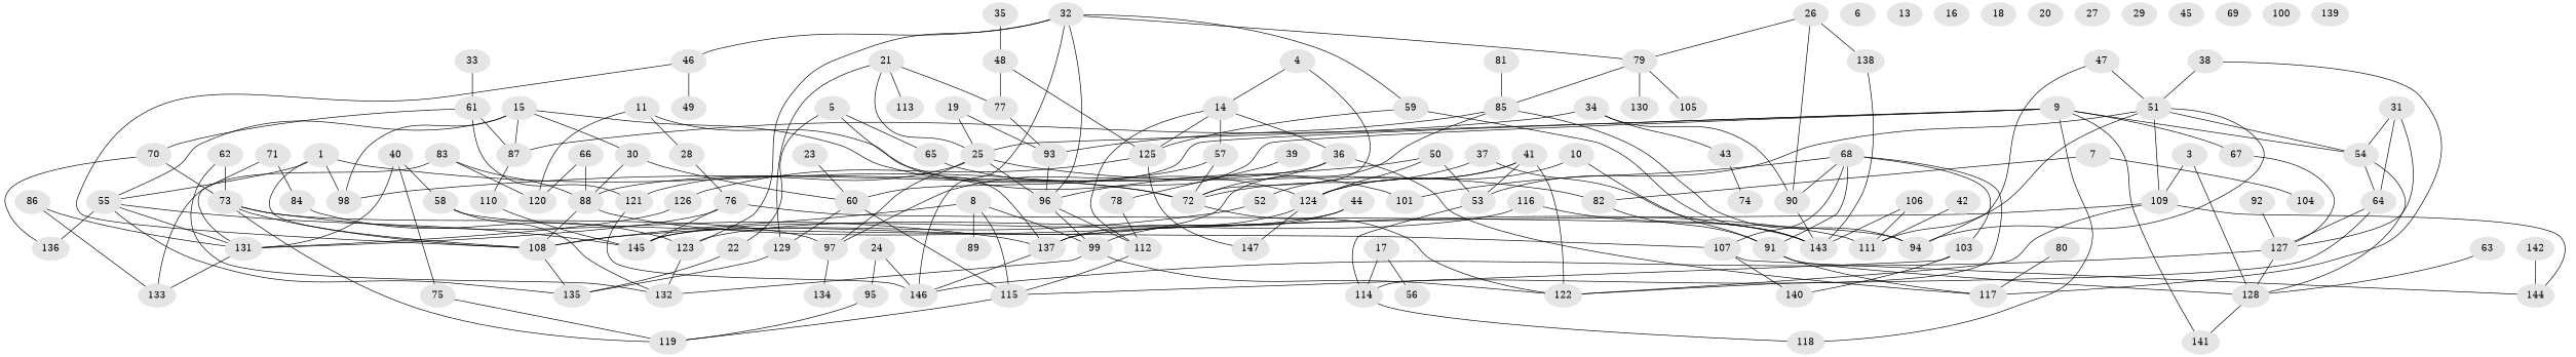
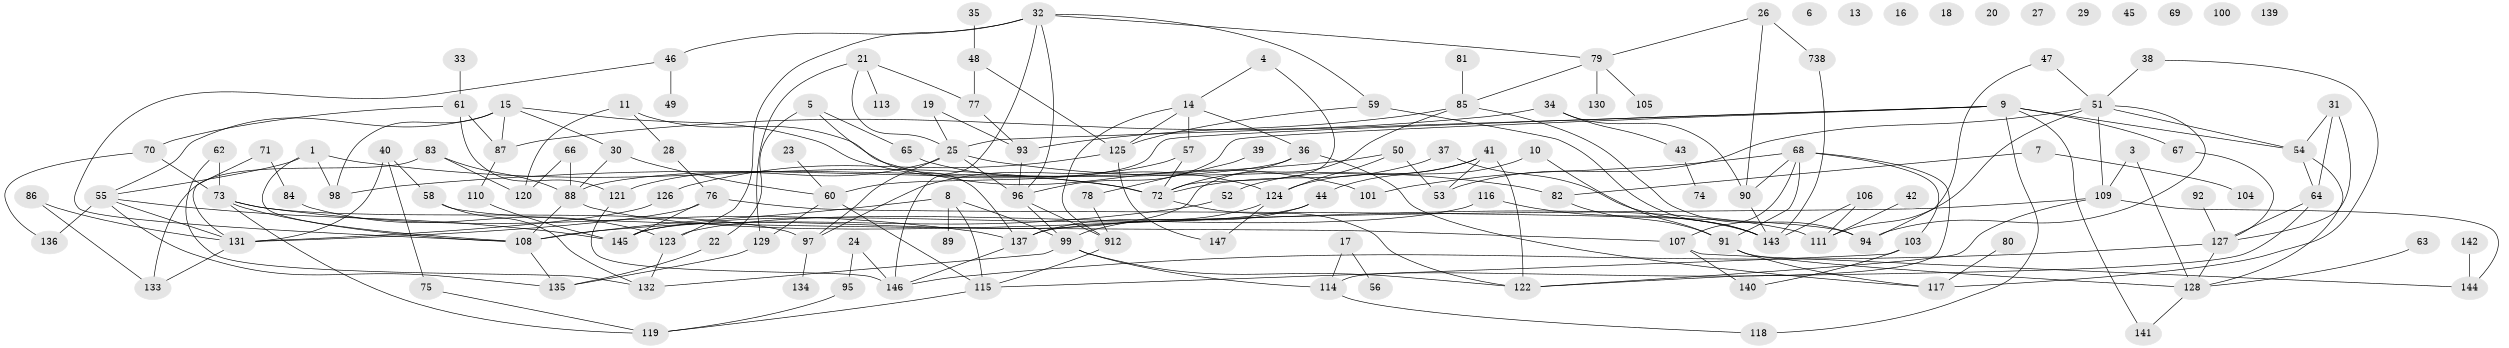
  graph {
    node [color=gray90 style=filled]
    1
    55
    72
    98
    108
    135
    131
    145
    136
    122
    15
    30
    87
    3
    109
    128
    137
    144
    141
    4
    14
    36
    57
-   112
+   112 [label=912]
    125
    5
    22
    65
    124
    146
    6
    7
    104
    82
    91
    8
    89
    99
    115
    114
    132
    119
    9
    25
    54
    60
    67
    96
    118
    97
    121
    64
    129
    127
    10
    117
    147
    11
    28
    101
    120
    76
    26
    79
    90
-   138
+   138 [label=738]
    13
    88
    126
    110
    16
    17
    56
    18
    19
    93
    20
    21
    77
    113
    23
    24
    95
    134
    85
    105
    130
    143
    27
    94
    29
    111
    31
    32
    46
    59
    123
    49
    33
    61
    70
    34
    43
    74
    35
    48
    37
    38
    51
    53
    39
    78
    40
    58
    75
    107
    133
    41
    52
    42
    44
    45
    47
    50
    140
    73
    62
    63
    66
    68
    103
    69
    71
    84
    80
    81
    83
    86
    92
    100
    106
    116
    139
    142
    1 -- 55
    1 -- 72
    1 -- 98
    1 -- 108
    55 -- 135
    55 -- 131
    55 -- 145
    55 -- 136
    72 -- 122
    108 -- 135
    131 -- 133
    15 -- 55
    15 -- 72
    15 -- 98
    15 -- 30
    15 -- 87
    30 -- 60
    30 -- 88
    87 -- 110
    3 -- 109
    3 -- 128
    109 -- 122
    109 -- 137
    109 -- 144
    128 -- 141
    137 -- 146
    4 -- 72
    4 -- 14
    14 -- 36
    14 -- 57
    14 -- 112
    14 -- 125
    36 -- 72
    36 -- 117
    36 -- 88
    57 -- 72
    57 -- 97
    112 -- 115
    125 -- 147
    125 -- 126
    5 -- 137
    5 -- 22
    5 -- 65
    22 -- 135
    65 -- 124
    124 -- 137
    124 -- 147
    7 -- 104
    7 -- 82
    82 -- 91
    91 -- 128
    91 -- 117
    8 -- 108
    8 -- 89
    8 -- 99
    8 -- 115
    99 -- 122
-   53 -- 114
+   99 -- 114
    99 -- 132
    115 -- 119
    114 -- 118
    9 -- 141
    9 -- 25
    9 -- 54
    9 -- 60
    9 -- 67
    9 -- 96
    9 -- 118
    25 -- 82
    25 -- 96
    25 -- 97
    25 -- 121
    54 -- 128
    54 -- 64
    60 -- 115
    60 -- 129
    67 -- 127
    96 -- 112
    96 -- 99
    97 -- 134
    121 -- 146
    64 -- 122
    64 -- 127
    129 -- 135
    127 -- 128
    127 -- 146
-   10 -- 124
+   10 -- 44
    10 -- 91
    11 -- 28
    11 -- 101
    11 -- 120
    28 -- 76
    76 -- 131
    76 -- 145
    76 -- 94
    26 -- 79
    26 -- 90
    26 -- 138
    79 -- 85
    79 -- 105
    79 -- 130
    90 -- 143
    138 -- 143
    88 -- 108
    88 -- 111
    126 -- 131
    110 -- 145
    17 -- 114
    17 -- 56
    19 -- 25
    19 -- 93
    93 -- 96
    21 -- 25
    21 -- 129
    21 -- 77
    21 -- 113
    77 -- 93
    23 -- 60
    24 -- 146
    24 -- 95
    95 -- 119
    85 -- 145
    85 -- 93
    85 -- 94
    31 -- 54
    31 -- 64
    31 -- 127
    32 -- 146
    32 -- 96
    32 -- 79
    32 -- 46
    32 -- 59
    32 -- 123
    46 -- 108
    46 -- 49
    59 -- 125
    59 -- 143
    123 -- 132
    33 -- 61
    61 -- 87
    61 -- 121
    61 -- 70
    70 -- 136
    70 -- 73
    34 -- 87
    34 -- 90
    34 -- 43
    43 -- 74
    35 -- 48
    48 -- 125
    48 -- 77
    37 -- 72
    37 -- 143
    38 -- 117
    38 -- 51
    51 -- 109
    51 -- 54
    51 -- 94
    51 -- 111
    51 -- 53
    39 -- 78
    78 -- 112
    40 -- 131
    40 -- 58
    40 -- 75
    58 -- 132
    58 -- 107
    75 -- 119
    107 -- 144
    107 -- 140
    41 -- 122
    41 -- 124
    41 -- 53
    41 -- 52
    52 -- 108
    42 -- 111
    44 -- 145
    44 -- 99
    47 -- 94
    47 -- 51
    50 -- 98
    50 -- 124
    50 -- 53
    73 -- 108
    73 -- 137
    73 -- 119
    73 -- 97
    62 -- 132
    62 -- 73
    63 -- 128
    66 -- 120
    66 -- 88
    68 -- 91
    68 -- 114
    68 -- 101
    68 -- 90
    68 -- 107
    68 -- 103
    103 -- 115
    103 -- 140
    71 -- 131
    71 -- 84
    84 -- 123
    80 -- 117
    81 -- 85
    83 -- 120
    83 -- 88
    83 -- 133
    86 -- 131
    86 -- 133
    92 -- 127
    106 -- 143
    106 -- 111
    116 -- 143
    116 -- 123
    142 -- 144
  }
